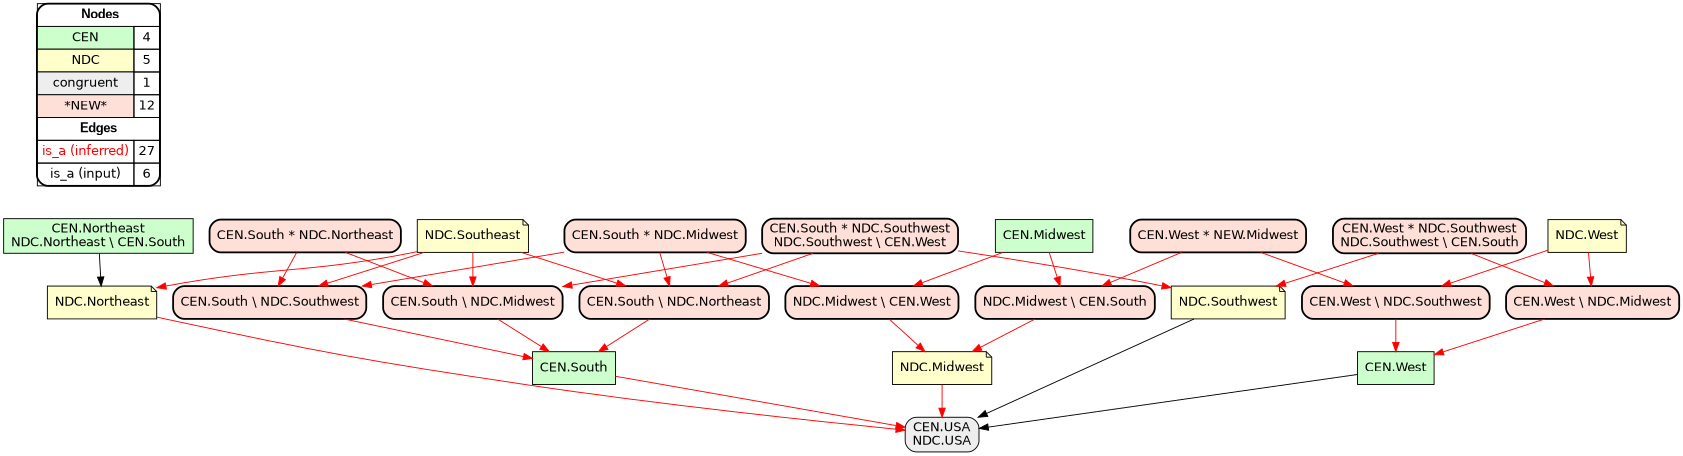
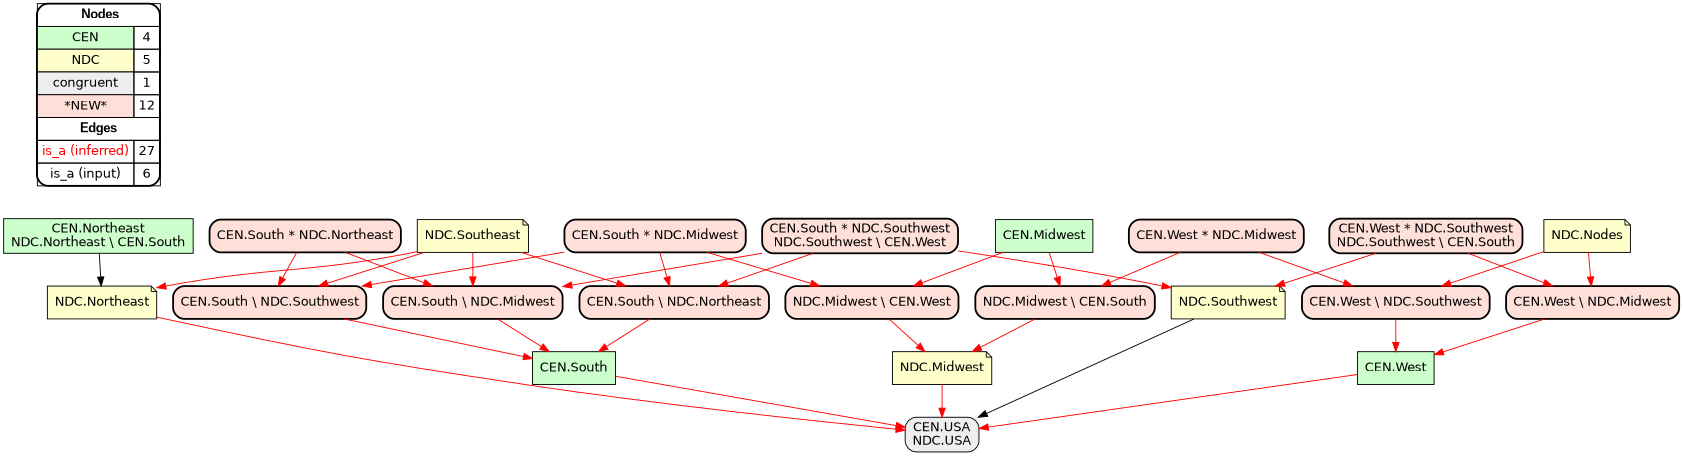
  digraph {
    rankdir=TB
    node [fillcolor="#FFE0D8" fontname=helvetica shape=box style="filled,rounded,bold"]
    edge [arrowhead=normal color="#FF0000" constraint=true penwidth=1 style=solid]
    n1 [fillcolor=white label=<   <TABLE BORDER="0" CELLBORDER="1" CELLSPACING="0" CELLPADDING="4">  <TR> <TD COLSPAN="2"><font face="Arial Black"> Nodes</font></TD> </TR>  <TR>   <TD bgcolor="#CCFFCC" fontname="helvetica">CEN</TD>   <TD>4</TD>   </TR>  <TR>   <TD bgcolor="#FFFFCC" fontname="helvetica">NDC</TD>   <TD>5</TD>   </TR>  <TR>   <TD bgcolor="#EEEEEE" fontname="helvetica">congruent</TD>   <TD>1</TD>   </TR>  <TR>   <TD bgcolor="#FFE0D8" fontname="helvetica">*NEW*</TD>   <TD>12</TD>   </TR>  <TR> <TD COLSPAN="2"><font face = "Arial Black"> Edges </font></TD> </TR>  <TR>   <TD><font color ="#FF0000">is_a (inferred)</font></TD><TD>27</TD> </TR> <TR>   <TD><font color ="#000000">is_a (input)</font></TD><TD>6</TD> </TR> </TABLE>   > margin=0]
    "CEN.Northeast\nNDC.Northeast \\ CEN.South" [fillcolor="#CCFFCC" style=filled]
    "NDC.Northeast" [fillcolor="#FFFFCC" shape=note style=filled]
    "CEN.USA\nNDC.USA" [fillcolor="#EEEEEE" style="filled,rounded"]
    "CEN.South" [fillcolor="#CCFFCC" style=filled]
    "CEN.West" [fillcolor="#CCFFCC" style=filled]
    "CEN.Midwest" [fillcolor="#CCFFCC" style=filled]
    "NDC.Midwest \\ CEN.West"
    "NDC.Midwest \\ CEN.South"
    "NDC.Midwest" [fillcolor="#FFFFCC" shape=note style=filled]
-   "NDC.West" [fillcolor="#FFFFCC" shape=note style=filled]
+   "NDC.West" [fillcolor="#FFFFCC" shape=note style=filled label="NDC.Nodes"]
    "CEN.West \\ NDC.Midwest"
    "CEN.West \\ NDC.Southwest"
    "NDC.Southwest" [fillcolor="#FFFFCC" shape=note style=filled]
    "NDC.Southeast" [fillcolor="#FFFFCC" shape=note style=filled]
    "CEN.South \\ NDC.Southwest"
    "CEN.South \\ NDC.Northeast"
    "CEN.South \\ NDC.Midwest"
    "CEN.West * NDC.Southwest\nNDC.Southwest \\ CEN.South"
    "CEN.South * NDC.Midwest"
-   "CEN.West * NDC.Midwest" [label="CEN.West * NEW.Midwest"]
+   "CEN.West * NDC.Midwest"
    "CEN.South * NDC.Southwest\nNDC.Southwest \\ CEN.West"
    "CEN.South * NDC.Northeast"
    subgraph sub_1 {
      rank=source
      n1
    }
    "CEN.Northeast\nNDC.Northeast \\ CEN.South" -> "NDC.Northeast" [color="#000000"]
    "NDC.Northeast" -> "CEN.USA\nNDC.USA"
    "CEN.South" -> "CEN.USA\nNDC.USA"
-   "CEN.West" -> "CEN.USA\nNDC.USA" [color="#000000"]
+   "CEN.West" -> "CEN.USA\nNDC.USA"
    "CEN.Midwest" -> "NDC.Midwest \\ CEN.West"
    "CEN.Midwest" -> "NDC.Midwest \\ CEN.South"
    "NDC.Midwest \\ CEN.West" -> "NDC.Midwest"
    "NDC.Midwest \\ CEN.South" -> "NDC.Midwest"
    "NDC.Midwest" -> "CEN.USA\nNDC.USA"
    "NDC.West" -> "CEN.West \\ NDC.Midwest"
    "NDC.West" -> "CEN.West \\ NDC.Southwest"
    "CEN.West \\ NDC.Midwest" -> "CEN.West"
    "CEN.West \\ NDC.Southwest" -> "CEN.West"
    "NDC.Southwest" -> "CEN.USA\nNDC.USA" [color="#000000"]
    "NDC.Southeast" -> "NDC.Northeast"
    "NDC.Southeast" -> "CEN.South \\ NDC.Southwest"
    "NDC.Southeast" -> "CEN.South \\ NDC.Northeast"
    "NDC.Southeast" -> "CEN.South \\ NDC.Midwest"
    "CEN.South \\ NDC.Southwest" -> "CEN.South"
    "CEN.South \\ NDC.Northeast" -> "CEN.South"
    "CEN.South \\ NDC.Midwest" -> "CEN.South"
    "CEN.West * NDC.Southwest\nNDC.Southwest \\ CEN.South" -> "CEN.West \\ NDC.Midwest"
    "CEN.West * NDC.Southwest\nNDC.Southwest \\ CEN.South" -> "NDC.Southwest"
    "CEN.South * NDC.Midwest" -> "NDC.Midwest \\ CEN.West"
    "CEN.South * NDC.Midwest" -> "CEN.South \\ NDC.Southwest"
    "CEN.South * NDC.Midwest" -> "CEN.South \\ NDC.Northeast"
    "CEN.West * NDC.Midwest" -> "NDC.Midwest \\ CEN.South"
    "CEN.West * NDC.Midwest" -> "CEN.West \\ NDC.Southwest"
    "CEN.South * NDC.Southwest\nNDC.Southwest \\ CEN.West" -> "NDC.Southwest"
    "CEN.South * NDC.Southwest\nNDC.Southwest \\ CEN.West" -> "CEN.South \\ NDC.Northeast"
    "CEN.South * NDC.Southwest\nNDC.Southwest \\ CEN.West" -> "CEN.South \\ NDC.Midwest"
    "CEN.South * NDC.Northeast" -> "CEN.South \\ NDC.Southwest"
    "CEN.South * NDC.Northeast" -> "CEN.South \\ NDC.Midwest"
  }
